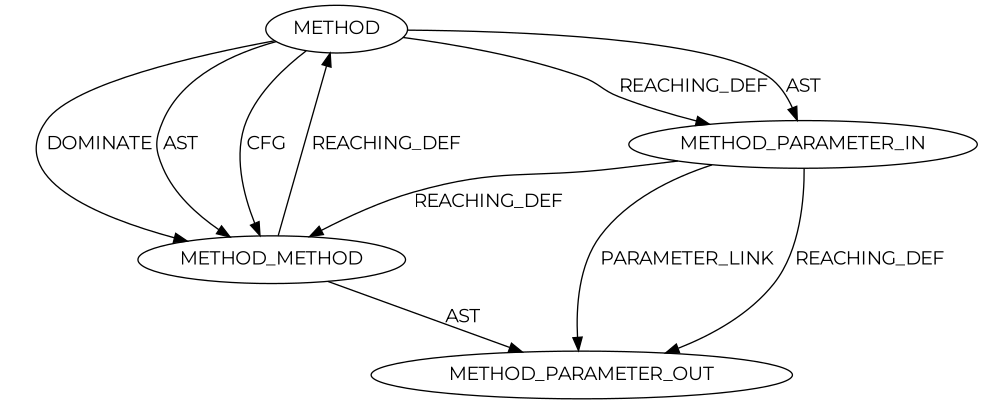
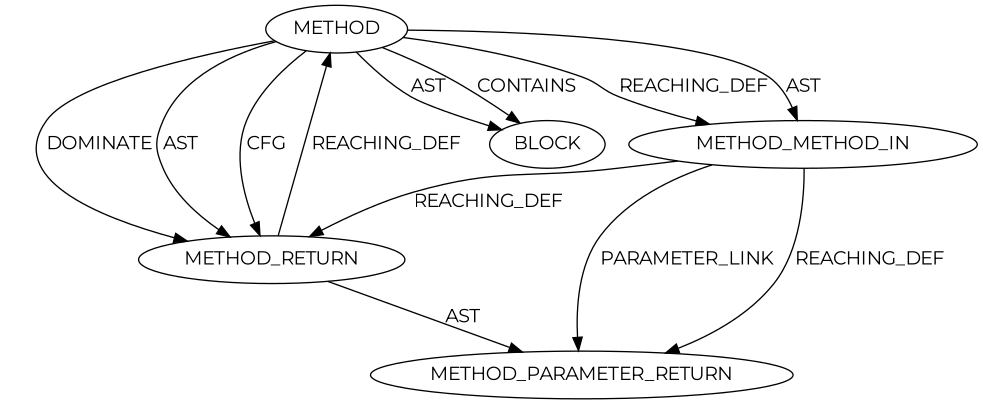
  digraph {
    fontname=Montserrat
    node [CODE="<empty>" ORDER=1 fontname=Montserrat EVALUATION_STRATEGY=BY_VALUE TYPE_FULL_NAME=ANY]
    edge [fontname=Montserrat]
    n1 [AST_PARENT_FULL_NAME="<global>" AST_PARENT_TYPE=NAMESPACE_BLOCK FILENAME="<empty>" FULL_NAME=M_ASN1_STRING_length IS_EXTERNAL=true NAME=M_ASN1_STRING_length ORDER=0 label=METHOD EVALUATION_STRATEGY="" TYPE_FULL_NAME=""]
-   n2 [CODE=RET ORDER=2 label=METHOD_METHOD]
-   n3 [CODE=p1 INDEX=1 IS_VARIADIC=false NAME=p1 label=METHOD_PARAMETER_IN]
-   n5 [CODE=p1 INDEX=1 IS_VARIADIC=false NAME=p1 label=METHOD_PARAMETER_OUT]
+   n2 [CODE=RET ORDER=2 label=METHOD_RETURN]
+   n3 [CODE=p1 INDEX=1 IS_VARIADIC=false NAME=p1 label=METHOD_METHOD_IN]
+   n4 [ARGUMENT_INDEX=1 label=BLOCK EVALUATION_STRATEGY=""]
+   n5 [CODE=p1 INDEX=1 IS_VARIADIC=false NAME=p1 label=METHOD_PARAMETER_RETURN]
    n1 -> n2 [label=AST]
    n1 -> n2 [label=CFG]
    n1 -> n2 [label=DOMINATE]
    n1 -> n3 [label=REACHING_DEF]
    n1 -> n3 [label=AST]
+   n1 -> n4 [label=AST]
+   n1 -> n4 [label=CONTAINS]
    n2 -> n1 [label=REACHING_DEF]
    n2 -> n5 [label=AST]
    n3 -> n2 [VARIABLE=p1 label=REACHING_DEF]
    n3 -> n5 [label=PARAMETER_LINK]
    n3 -> n5 [VARIABLE=p1 label=REACHING_DEF]
  }
